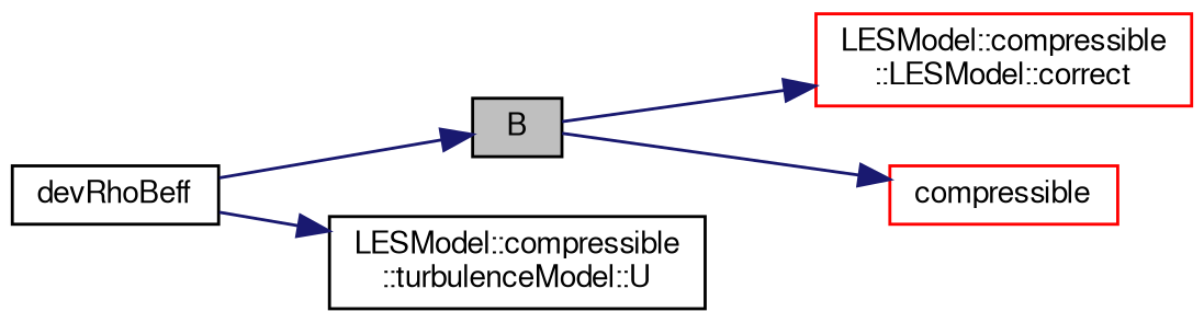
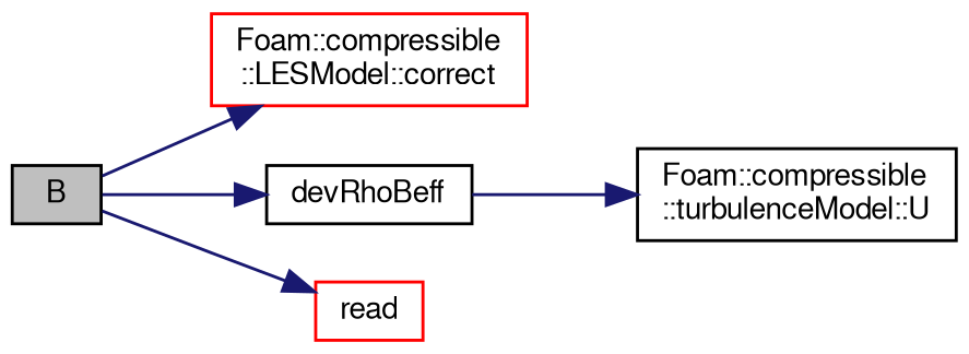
  digraph {
    rankdir=LR
    node [color=black fontname=FreeSans fontsize=10 shape=record]
    edge [color=midnightblue fontname=FreeSans fontsize=10 labelfontname=FreeSans labelfontsize=10 style=solid]
    n1 [fillcolor=grey75 fontcolor=black height=0.2 label=B style=filled width=0.4]
-   n2 [color=red height=0.2 label="LESModel::compressible\l::LESModel::correct" width=0.4]
+   n2 [color=red height=0.2 label="Foam::compressible\l::LESModel::correct" width=0.4]
    n3 [height=0.2 label=devRhoBeff width=0.4]
-   n4 [color=red height=0.2 label=compressible width=0.4]
-   n5 [height=0.2 label="LESModel::compressible\l::turbulenceModel::U" width=0.4]
+   n4 [color=red height=0.2 label=read width=0.4]
+   n5 [height=0.2 label="Foam::compressible\l::turbulenceModel::U" width=0.4]
    n1 -> n2
-   n3 -> n1
+   n1 -> n3
    n1 -> n4
    n3 -> n5
  }
